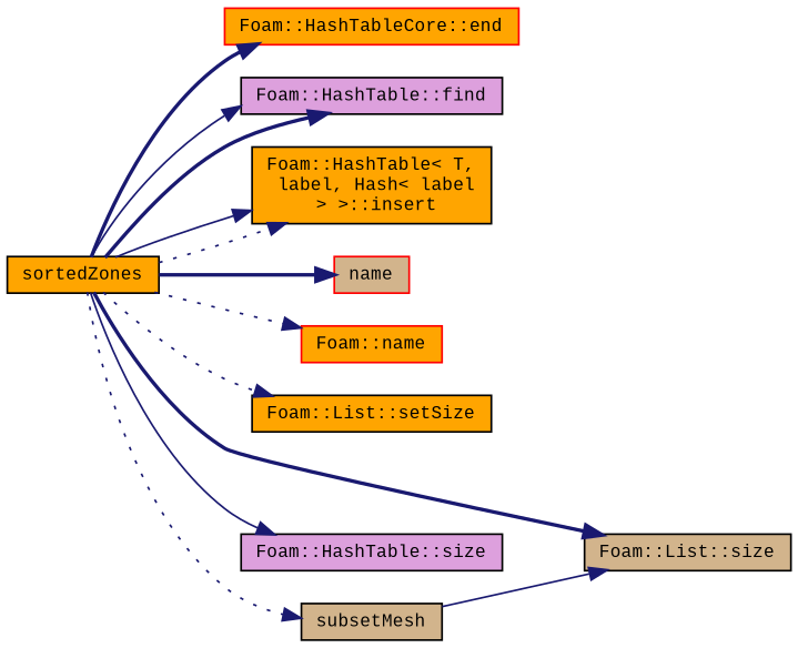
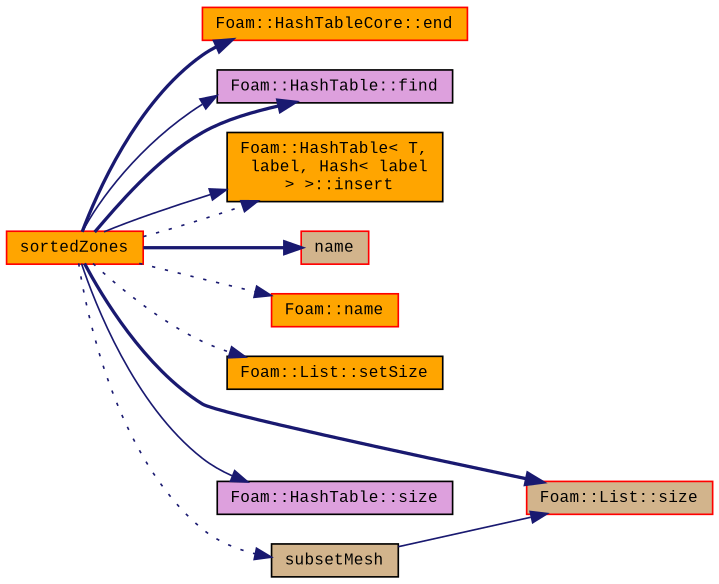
  digraph {
    fontname="Liberation Mono"
    rankdir=LR
    node [color=black fillcolor=orange fontname="Liberation Mono" fontsize=10 shape=record style=filled]
    edge [color=midnightblue fontname="Liberation Mono" fontsize=10 labelfontname=FreeSans labelfontsize=10 style=bold]
-   n1 [fontcolor=black height=0.2 label=sortedZones width=0.4]
+   n1 [color=red fontcolor=black height=0.2 label=sortedZones width=0.4]
    n2 [color=red height=0.2 label="Foam::HashTableCore::end" width=0.4]
    n3 [fillcolor=plum height=0.2 label="Foam::HashTable::find" width=0.4]
    n4 [height=0.2 label="Foam::HashTable\< T,\l label, Hash\< label\l \> \>::insert" width=0.4]
    n5 [color=red fillcolor=tan height=0.2 label=name width=0.4]
    n6 [color=red height=0.2 label="Foam::name" width=0.4]
    n7 [height=0.2 label="Foam::List::setSize" width=0.4]
-   n8 [fillcolor=tan height=0.2 label="Foam::List::size" width=0.4]
+   n8 [color=red fillcolor=tan height=0.2 label="Foam::List::size" width=0.4]
    n9 [fillcolor=plum height=0.2 label="Foam::HashTable::size" width=0.4]
    n10 [fillcolor=tan height=0.2 label=subsetMesh width=0.4]
    n1 -> n2
    n1 -> n3
    n1 -> n3 [style=solid]
    n1 -> n4 [style=dotted]
    n1 -> n4 [style=solid]
    n1 -> n5
    n1 -> n6 [style=dotted]
    n1 -> n7 [style=dotted]
    n1 -> n8
    n1 -> n9 [style=solid]
    n1 -> n10 [style=dotted]
    n10 -> n8 [style=solid]
  }
